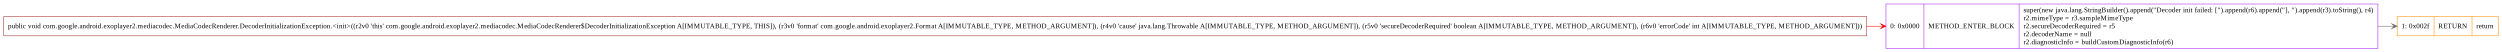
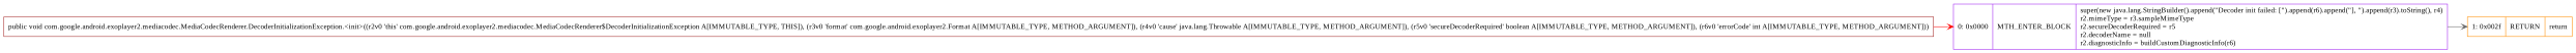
  digraph {
    rankdir=LR
    fontname="Liberation Serif"
    node [shape=record fontname="Liberation Serif"]
    edge [arrowhead=vee fontname="Liberation Serif"]
-   n1 [label="{0\:\ 0x0000|METHOD_ENTER_BLOCK\l|super(new java.lang.StringBuilder().append(\"Decoder init failed: [\").append(r6).append(\"], \").append(r3).toString(), r4)\lr2.mimeType = r3.sampleMimeType\lr2.secureDecoderRequired = r5\lr2.decoderName = null\lr2.diagnosticInfo = buildCustomDiagnosticInfo(r6)\l}" color=purple]
+   n1 [label="{0\:\ 0x0000|MTH_ENTER_BLOCK\l|super(new java.lang.StringBuilder().append(\"Decoder init failed: [\").append(r6).append(\"], \").append(r3).toString(), r4)\lr2.mimeType = r3.sampleMimeType\lr2.secureDecoderRequired = r5\lr2.decoderName = null\lr2.diagnosticInfo = buildCustomDiagnosticInfo(r6)\l}" color=purple]
    n2 [label="{1\:\ 0x002f|RETURN\l|return\l}" color=darkorange]
    n3 [label="{public void com.google.android.exoplayer2.mediacodec.MediaCodecRenderer.DecoderInitializationException.\<init\>((r2v0 'this' com.google.android.exoplayer2.mediacodec.MediaCodecRenderer$DecoderInitializationException A[IMMUTABLE_TYPE, THIS]), (r3v0 'format' com.google.android.exoplayer2.Format A[IMMUTABLE_TYPE, METHOD_ARGUMENT]), (r4v0 'cause' java.lang.Throwable A[IMMUTABLE_TYPE, METHOD_ARGUMENT]), (r5v0 'secureDecoderRequired' boolean A[IMMUTABLE_TYPE, METHOD_ARGUMENT]), (r6v0 'errorCode' int A[IMMUTABLE_TYPE, METHOD_ARGUMENT])) }" color=brown]
    n1 -> n2 [color=gray40]
    n3 -> n1 [color=red]
  }
